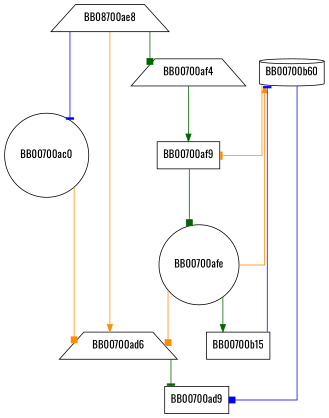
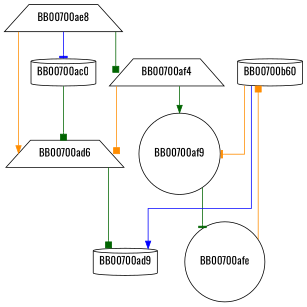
  digraph {
    fontname=Oswald
    splines=ortho
    node [fontname=Oswald shape=trapezium]
    edge [arrowhead=box color=darkgreen fontname=Oswald]
-   BB00700ac0 [shape=circle]
+   BB00700ac0 [shape=cylinder]
    BB00700ad6
-   BB00700ae8 [label=BB08700ae8]
+   BB00700ae8
    BB00700af4
-   BB00700ad9 [shape=box]
-   BB00700af9 [shape=box]
+   BB00700ad9 [shape=cylinder]
+   BB00700af9 [shape=circle]
    BB00700afe [shape=circle]
    BB00700b60 [shape=cylinder]
-   BB00700b15 [shape=box]
-   BB00700ac0 -> BB00700ad6 [color=darkorange]
-   BB00700ad6 -> BB00700ad9 [arrowhead=tee]
+   BB00700ac0 -> BB00700ad6
+   BB00700ad6 -> BB00700ad9
    BB00700ae8 -> BB00700ac0 [arrowhead=tee color=blue]
    BB00700ae8 -> BB00700ad6 [arrowhead=normal color=darkorange]
    BB00700ae8 -> BB00700af4
-   BB00700afe -> BB00700ad6 [color=darkorange]
+   BB00700af4 -> BB00700ad6 [color=darkorange]
    BB00700af4 -> BB00700af9 [arrowhead=normal]
-   BB00700af9 -> BB00700afe
-   BB00700afe -> BB00700b60 [arrowhead=normal color=darkorange]
-   BB00700afe -> BB00700b15 [arrowhead=normal]
-   BB00700b60 -> BB00700ad9 [color=blue]
+   BB00700af9 -> BB00700afe [arrowhead=tee]
+   BB00700afe -> BB00700b60 [color=darkorange]
+   BB00700b60 -> BB00700ad9 [arrowhead=normal color=blue]
    BB00700b60 -> BB00700af9 [arrowhead=tee color=darkorange]
-   BB00700b15 -> BB00700b60 [arrowhead=tee color=blue]
  }
